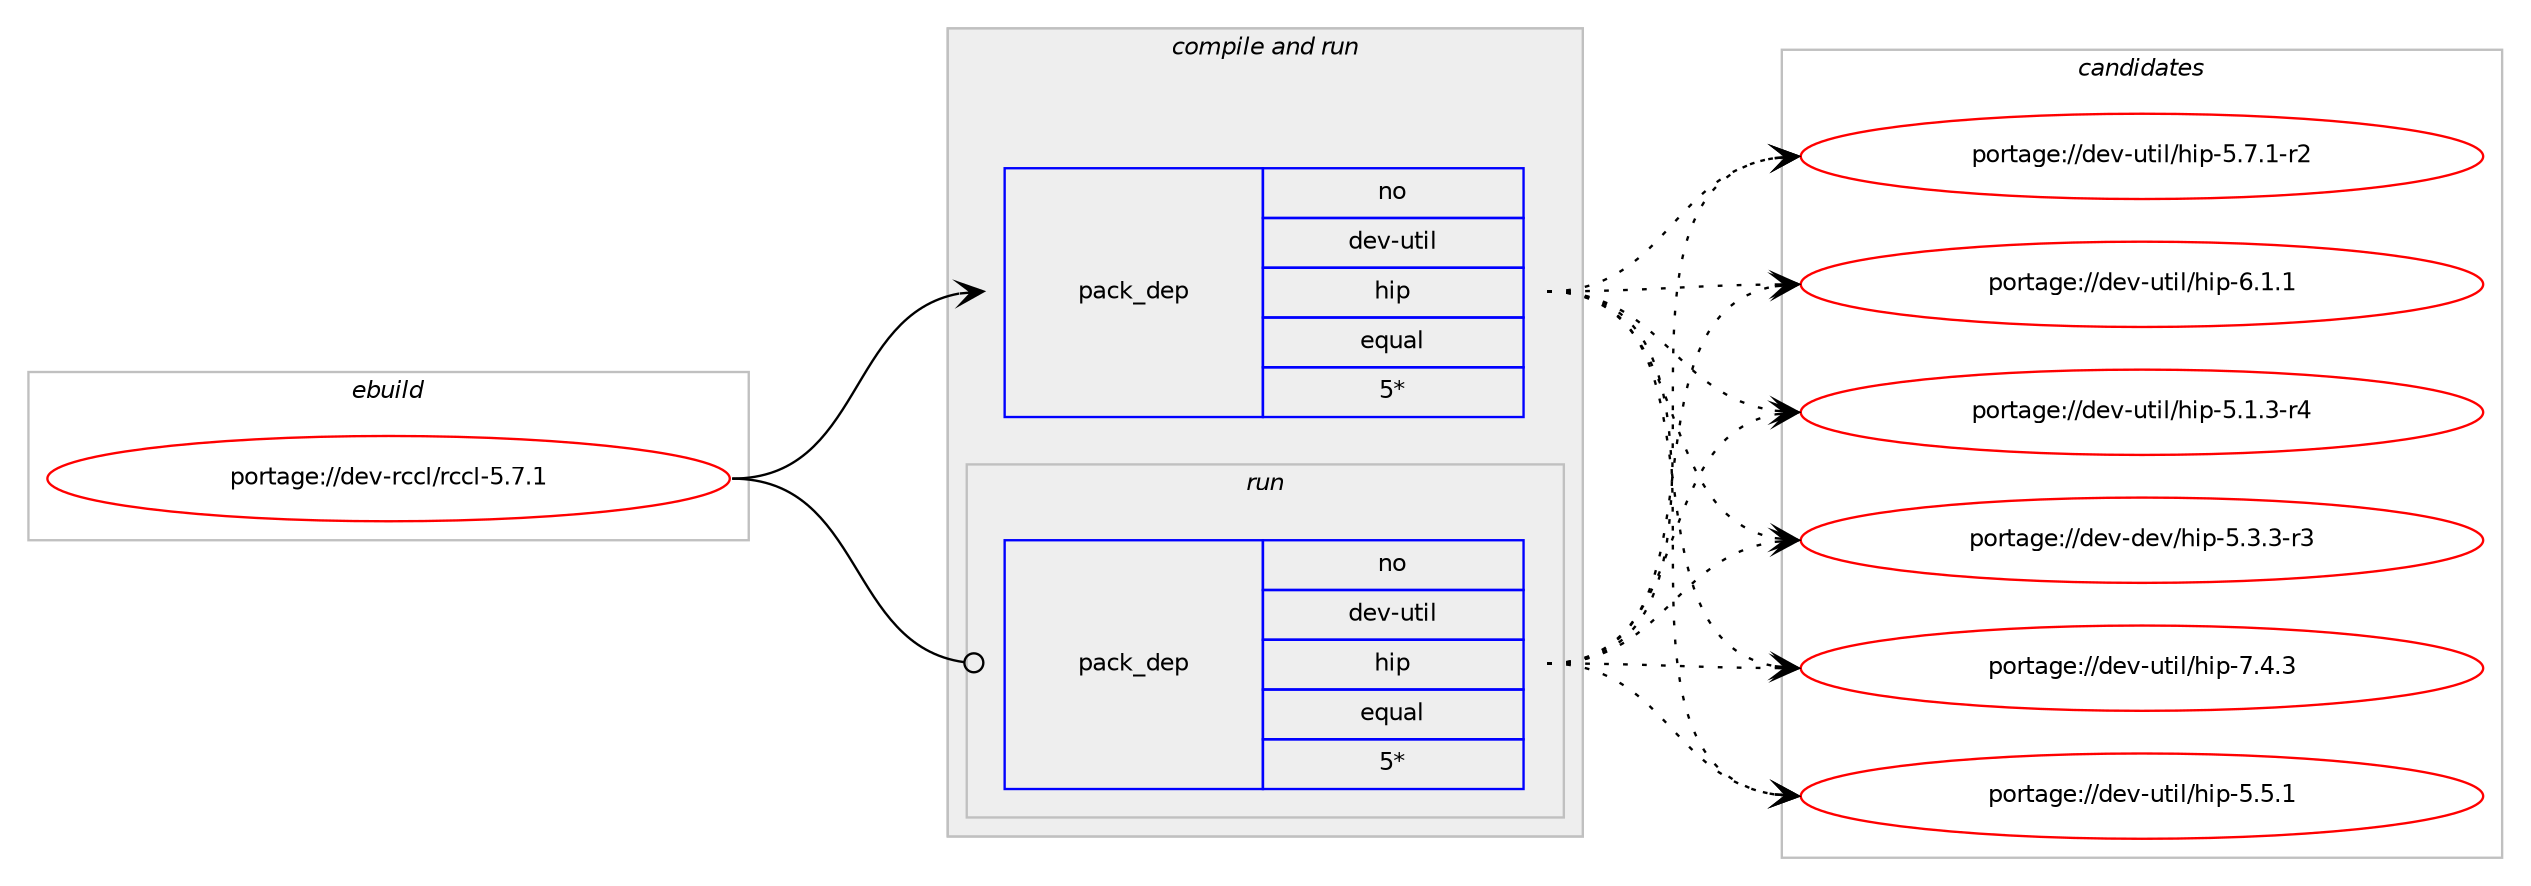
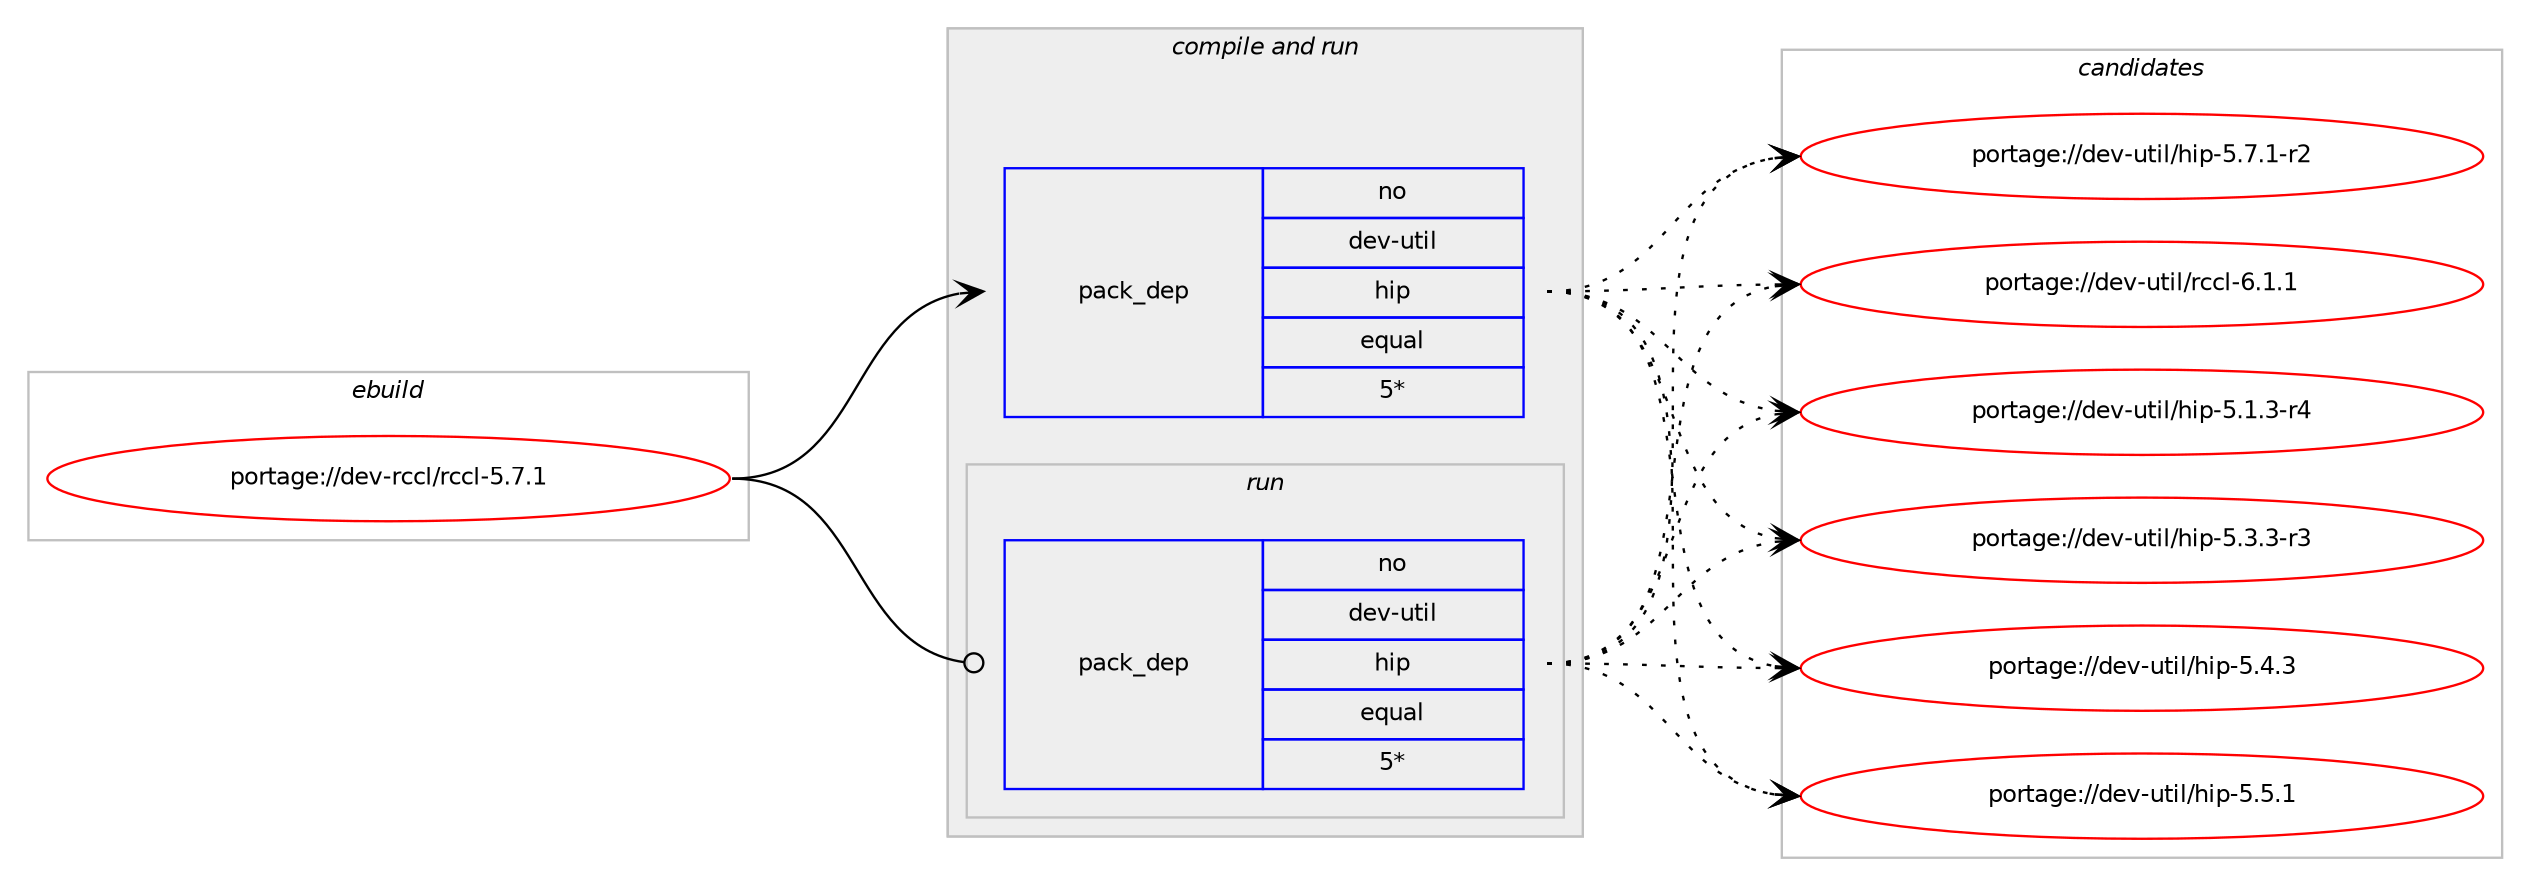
  digraph {
    compound=true
    concentrate=true
    fontname=Helvetica
    fontsize=10
    newrank=true
    rankdir=LR
    ranksep=1.5
    node [color=red fontname=Helvetica fontsize=10]
    edge [arrowhead=vee headport=w style=dotted tailport=e weight=100]
    n1 [label="portage://dev-rccl/rccl-5.7.1" width=4]
    n2 [color=blue label=<<TABLE BORDER="0" CELLBORDER="1" CELLSPACING="0" CELLPADDING="4" WIDTH="220"><TR><TD ROWSPAN="6" CELLPADDING="30">pack_dep</TD></TR><TR><TD WIDTH="110">no</TD></TR><TR><TD>dev-util</TD></TR><TR><TD>hip</TD></TR><TR><TD>equal</TD></TR><TR><TD>5*</TD></TR></TABLE>> shape=none]
    n3 [color=blue label=<<TABLE BORDER="0" CELLBORDER="1" CELLSPACING="0" CELLPADDING="4" WIDTH="220"><TR><TD ROWSPAN="6" CELLPADDING="30">pack_dep</TD></TR><TR><TD WIDTH="110">no</TD></TR><TR><TD>dev-util</TD></TR><TR><TD>hip</TD></TR><TR><TD>equal</TD></TR><TR><TD>5*</TD></TR></TABLE>> shape=none]
    n4 [label="portage://dev-util/hip-5.1.3-r4" width=4]
-   n5 [label="portage://dev-dev/hip-5.3.3-r3" width=4]
-   n6 [label="portage://dev-util/hip-7.4.3" width=4]
+   n5 [label="portage://dev-util/hip-5.3.3-r3" width=4]
+   n6 [label="portage://dev-util/hip-5.4.3" width=4]
    n7 [label="portage://dev-util/hip-5.5.1" width=4]
    n8 [label="portage://dev-util/hip-5.7.1-r2" width=4]
-   n9 [label="portage://dev-util/hip-6.1.1" width=4]
+   n9 [label="portage://dev-util/rccl-6.1.1" width=4]
    subgraph cluster_1 {
      color=gray
      label=<<i>ebuild</i>>
      rank=same
      n1
    }
    subgraph cluster_2 {
      color=gray
      label=<<i>dependencies</i>>
      subgraph cluster_3 {
        color=gray
        fillcolor="#eeeeee"
        label=<<i>compile</i>>
        style=filled
        subgraph sub_4 {
          color=gray
          fillcolor="#eeeeee"
          label=<<i>compile</i>>
          style=filled
          n2
        }
      }
      subgraph cluster_5 {
        color=gray
        fillcolor="#eeeeee"
        label=<<i>compile and run</i>>
        style=filled
      }
      subgraph cluster_6 {
        color=gray
        fillcolor="#eeeeee"
        label=<<i>run</i>>
        style=filled
        subgraph sub_7 {
          color=gray
          fillcolor="#eeeeee"
          label=<<i>run</i>>
          style=filled
          n3
        }
      }
    }
    subgraph cluster_8 {
      color=gray
      label=<<i>candidates</i>>
      rank=same
      subgraph sub_9 {
        color=black
        label=<<i>candidates</i>>
        nodesep=1
        rank=same
        n4
        n5
        n6
        n7
        n8
        n9
      }
      subgraph sub_10 {
        color=black
        label=<<i>candidates</i>>
        nodesep=1
        rank=same
        n4
        n5
        n6
        n7
        n8
        n9
      }
    }
    n1 -> n2 [style=solid weight=20]
    n1 -> n3 [arrowhead=odot style=solid weight=20]
    n2 -> n4
    n2 -> n5
    n2 -> n6
    n2 -> n7
    n2 -> n8
    n2 -> n9
    n3 -> n4
    n3 -> n5
    n3 -> n6
    n3 -> n7
    n3 -> n8
    n3 -> n9
  }
